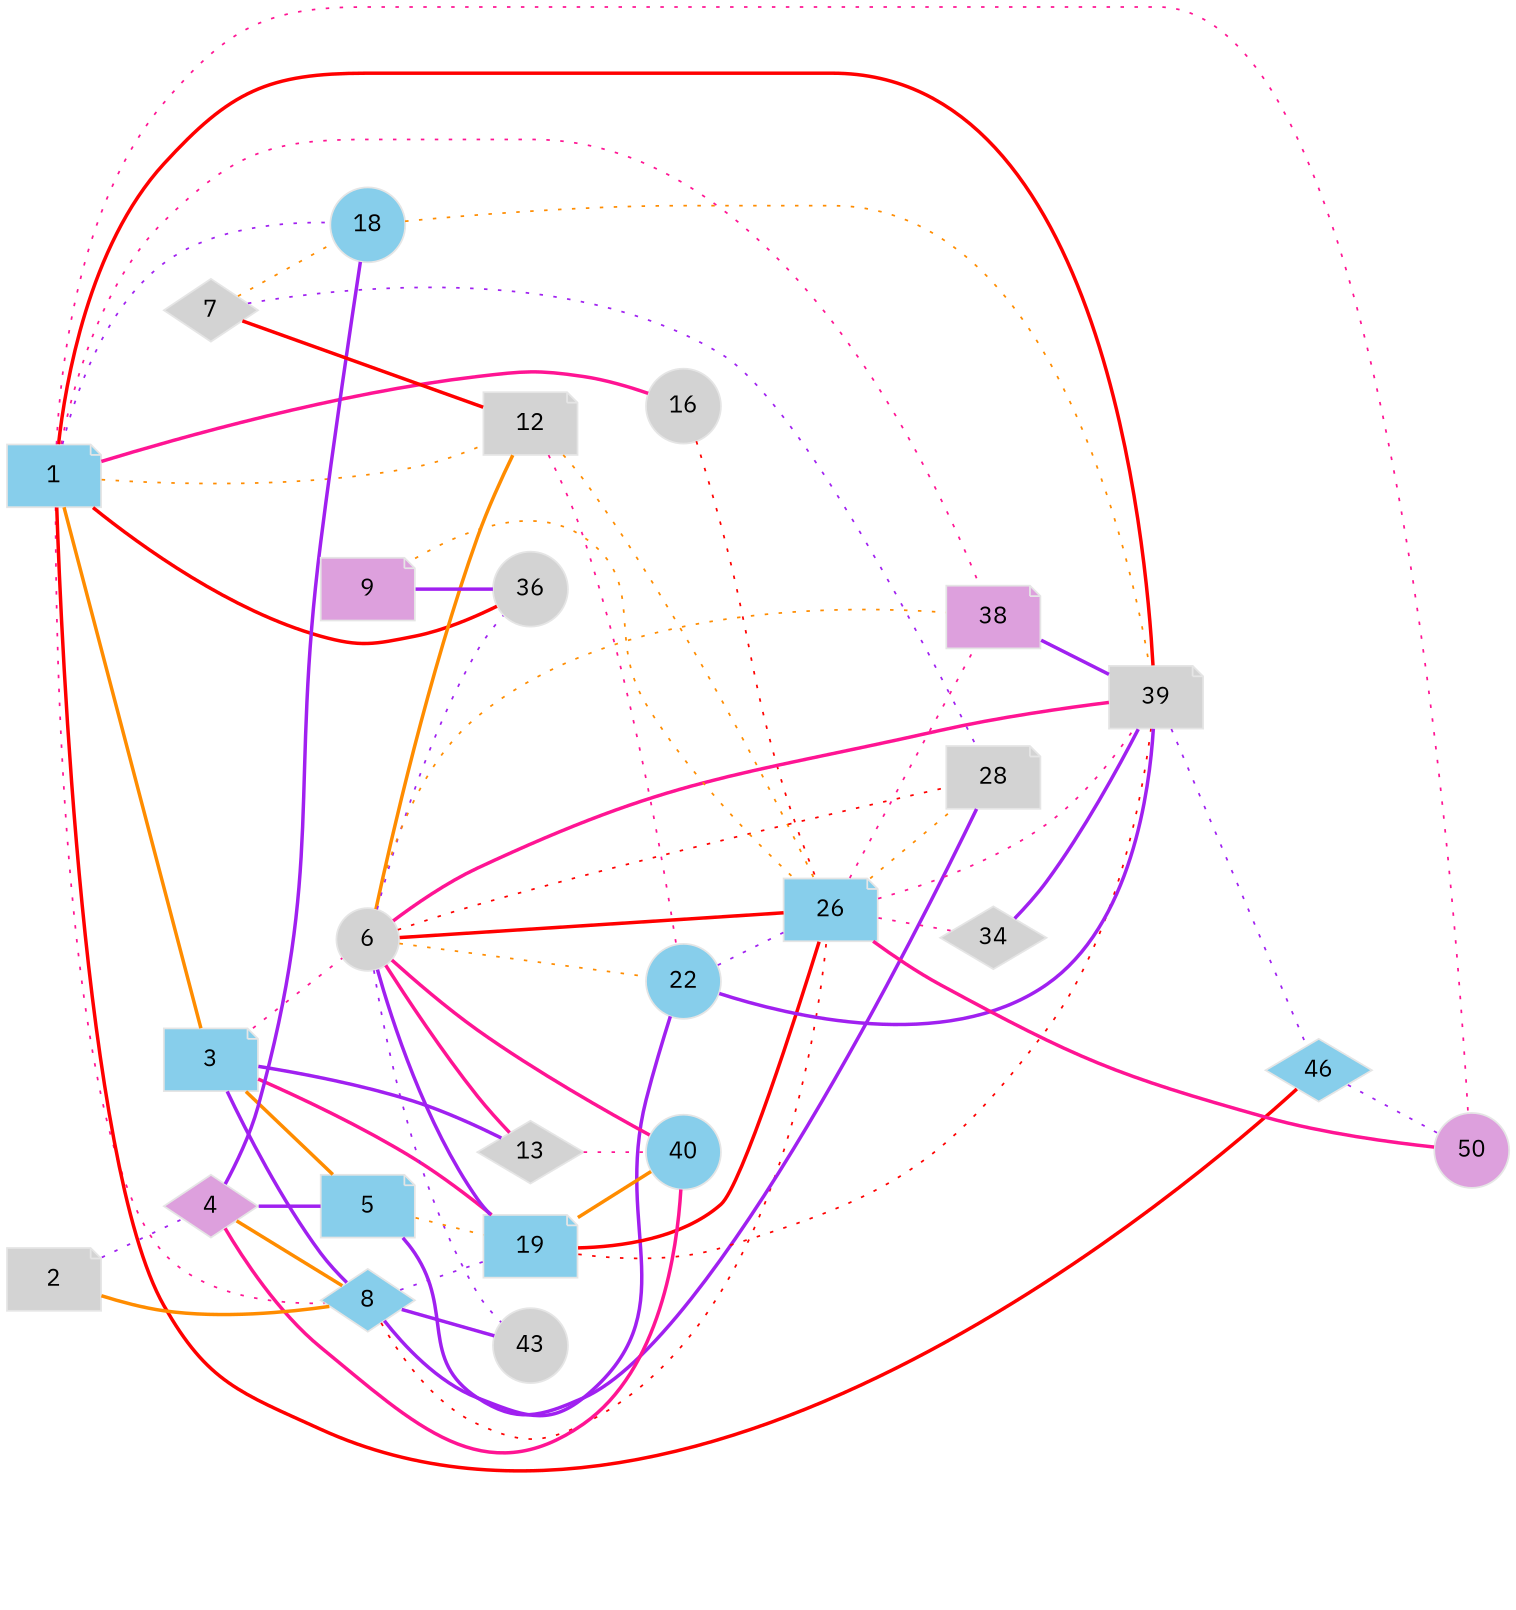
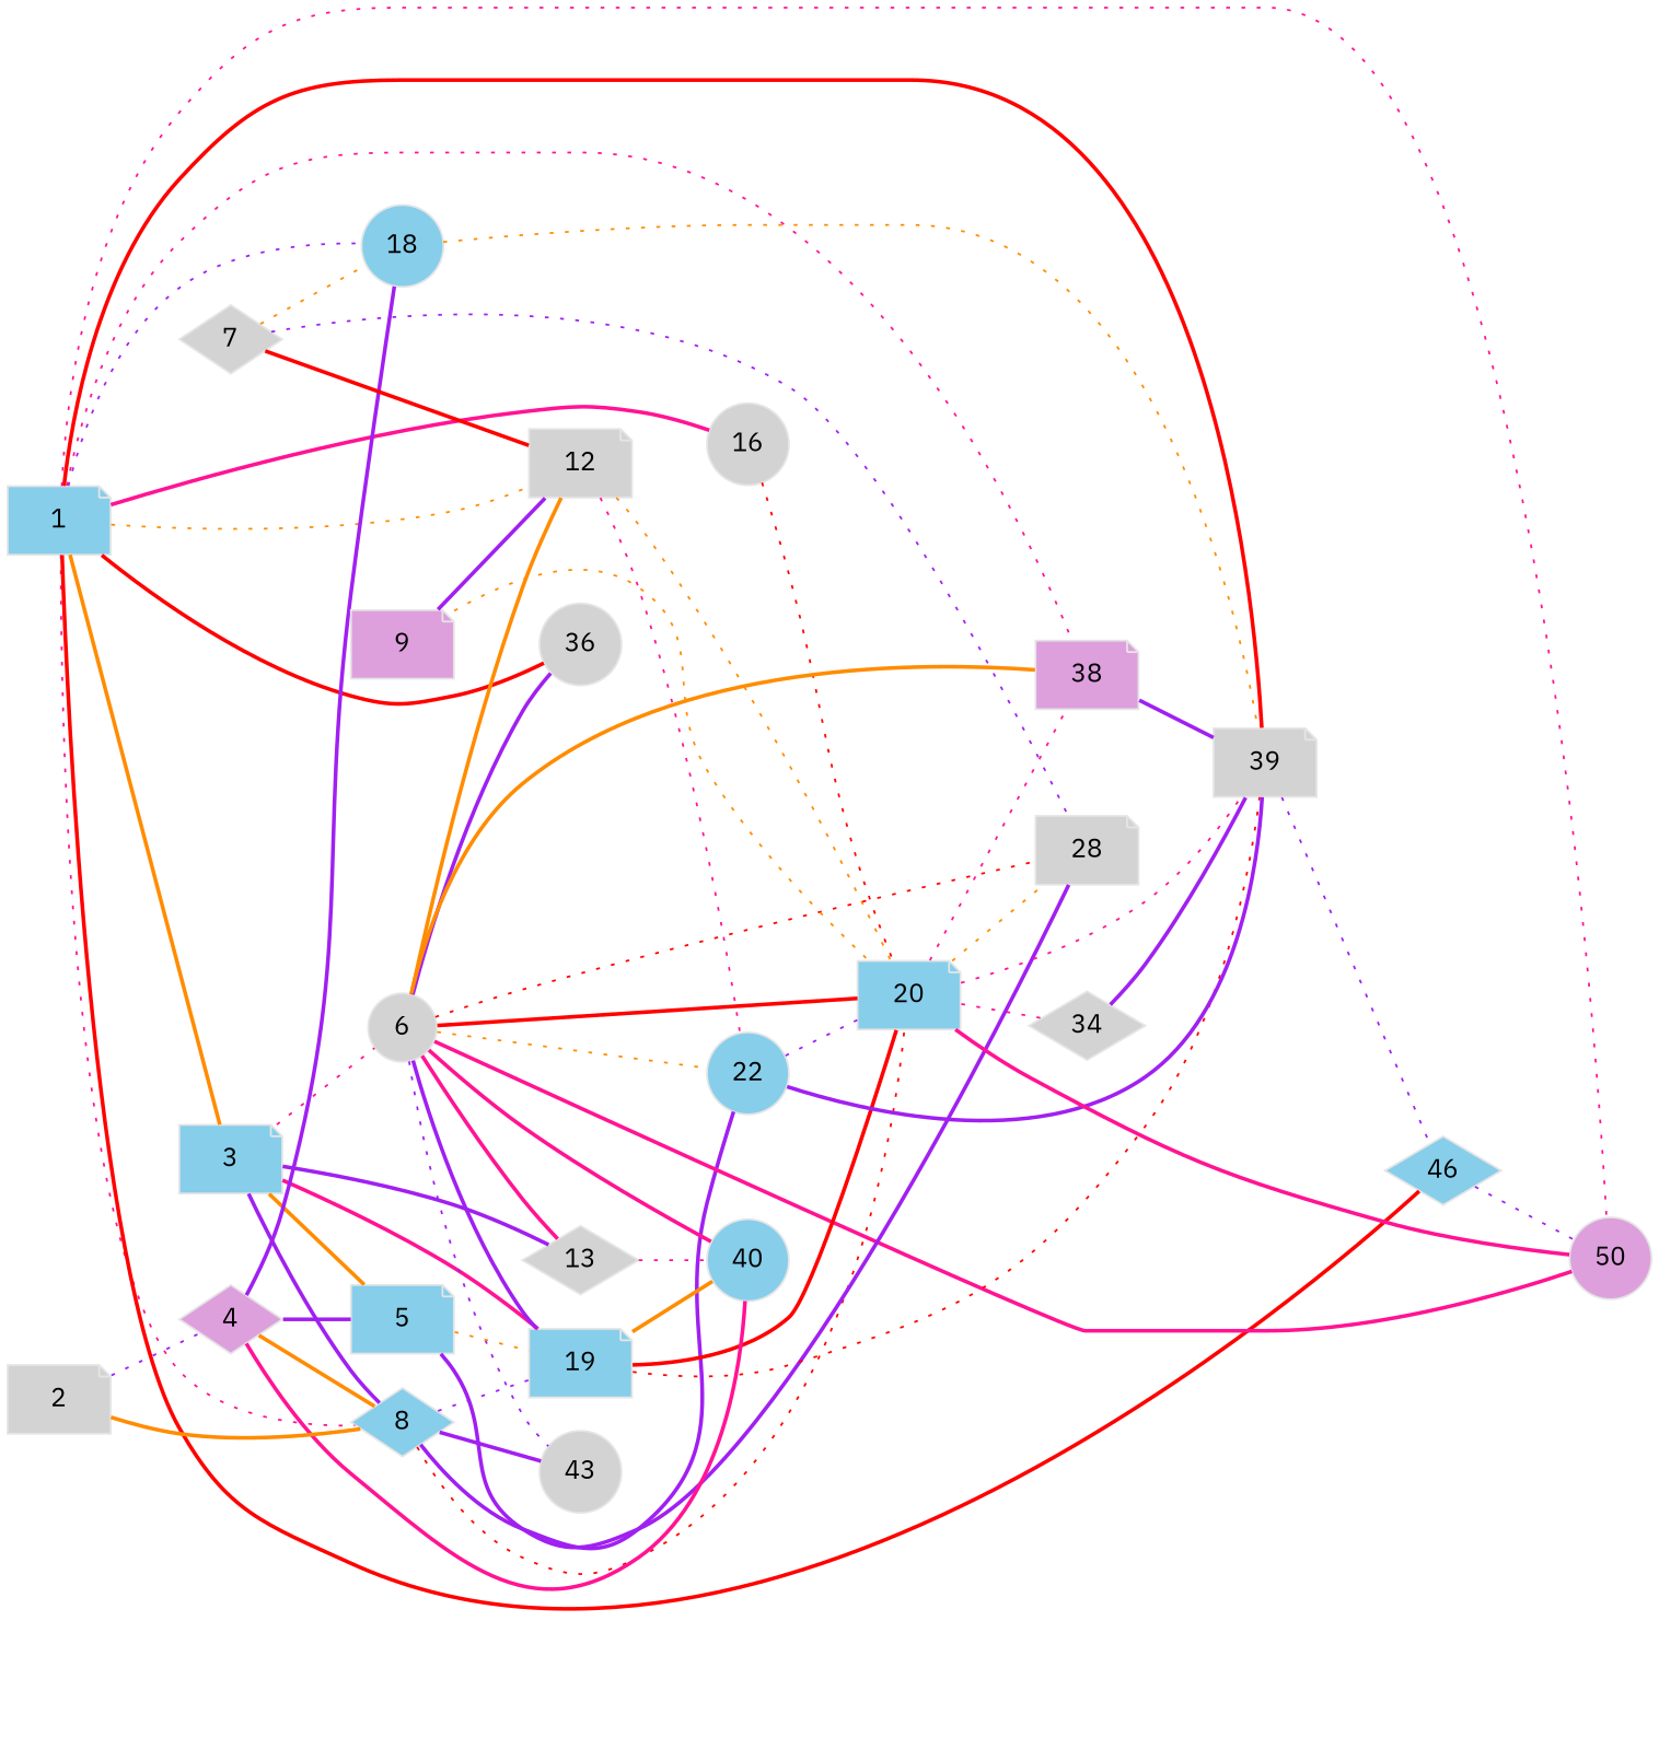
  graph {
    fontname="IBM Plex Sans"
    rankdir=LR
    node [color=gray90 fillcolor=lightgrey fontname="IBM Plex Sans" shape=note style=filled]
    edge [color=purple fontname="IBM Plex Sans" style=bold]
    1 [fillcolor=skyblue super="+24"]
    3 [fillcolor=skyblue super="+32+23+11"]
    8 [fillcolor=skyblue shape=diamond super="+17+49"]
    12 [super="+20"]
    16 [shape=circle]
    18 [fillcolor=skyblue shape=circle]
    36 [shape=circle]
    38 [fillcolor=plum]
    39 [super="+45"]
    46 [fillcolor=skyblue shape=diamond]
    50 [fillcolor=plum shape=circle]
    6 [shape=circle super="+33+10+47+44+25"]
    5 [fillcolor=skyblue super="+21"]
    13 [shape=diamond]
    19 [fillcolor=skyblue super="+51+41"]
    22 [fillcolor=skyblue shape=circle super="+42"]
-   26 [fillcolor=skyblue super="+29+27+48"]
+   26 [fillcolor=skyblue super="+29+27+48" label=20]
    43 [shape=circle]
    4 [fillcolor=plum shape=diamond super="+14"]
    40 [fillcolor=skyblue shape=circle]
    2
    28
    34 [shape=diamond]
    7 [shape=diamond]
    9 [fillcolor=plum]
    1 -- 3 [color=darkorange]
    1 -- 8 [color=deeppink style=dotted weight=2]
    1 -- 12 [color=darkorange style=dotted]
    1 -- 16 [color=deeppink]
    1 -- 18 [style=dotted]
    1 -- 36 [color=red]
    1 -- 38 [color=deeppink style=dotted]
    1 -- 39 [color=red weight=2]
    1 -- 46 [color=red]
    1 -- 50 [color=deeppink style=dotted]
    3 -- 8
    3 -- 6 [color=deeppink style=dotted weight=2]
    3 -- 5 [color=darkorange]
    3 -- 13 [weight=2]
    3 -- 19 [color=deeppink]
    8 -- 19 [style=dotted weight=2]
    8 -- 22
    8 -- 26 [color=red style=dotted]
    8 -- 43
    12 -- 22 [color=deeppink style=dotted]
    12 -- 26 [color=darkorange style=dotted]
    16 -- 26 [color=red style=dotted]
    18 -- 39 [color=darkorange style=dotted]
    38 -- 39
    39 -- 46 [style=dotted]
    46 -- 50 [style=dotted]
    6 -- 12 [color=darkorange]
-   6 -- 36 [style=dotted]
-   6 -- 38 [color=darkorange style=dotted]
-   6 -- 39 [color=deeppink weight=2]
+   6 -- 36
+   6 -- 38 [color=darkorange]
+   6 -- 50 [color=deeppink weight=2]
    6 -- 13 [color=deeppink]
    6 -- 19
    6 -- 22 [color=darkorange style=dotted weight=2]
    6 -- 26 [color=red]
    6 -- 43 [style=dotted]
    6 -- 40 [color=deeppink]
    6 -- 28 [color=red style=dotted]
    5 -- 19 [color=darkorange style=dotted]
    5 -- 28
    13 -- 40 [color=deeppink style=dotted]
    19 -- 39 [color=red style=dotted]
    19 -- 26 [color=red]
    19 -- 40 [color=darkorange]
    22 -- 39
    22 -- 26 [style=dotted]
    26 -- 38 [color=deeppink style=dotted]
    26 -- 39 [color=deeppink style=dotted]
    26 -- 50 [color=deeppink]
    26 -- 28 [color=darkorange style=dotted]
    26 -- 34 [color=deeppink style=dotted weight=2]
    4 -- 8 [color=darkorange weight=2]
    4 -- 18 [weight=2]
    4 -- 5
    4 -- 40 [color=deeppink]
    2 -- 8 [color=darkorange]
    2 -- 4 [style=dotted]
    34 -- 39
    7 -- 12 [color=red]
    7 -- 18 [color=darkorange style=dotted]
    7 -- 28 [style=dotted]
-   9 -- 36
+   9 -- 12
    9 -- 26 [color=darkorange style=dotted]
  }
